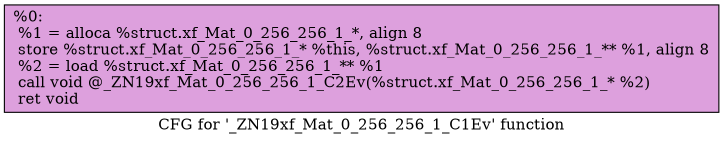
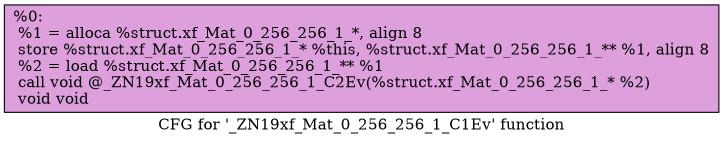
  digraph {
    label="CFG for '_ZN19xf_Mat_0_256_256_1_C1Ev' function"
-   n1 [label="{%0:\l  %1 = alloca %struct.xf_Mat_0_256_256_1_*, align 8\l  store %struct.xf_Mat_0_256_256_1_* %this, %struct.xf_Mat_0_256_256_1_** %1, align 8\l  %2 = load %struct.xf_Mat_0_256_256_1_** %1\l  call void @_ZN19xf_Mat_0_256_256_1_C2Ev(%struct.xf_Mat_0_256_256_1_* %2)\l  ret void\l}" shape=record style=filled fillcolor=plum color=black]
+   n1 [label="{%0:\l  %1 = alloca %struct.xf_Mat_0_256_256_1_*, align 8\l  store %struct.xf_Mat_0_256_256_1_* %this, %struct.xf_Mat_0_256_256_1_** %1, align 8\l  %2 = load %struct.xf_Mat_0_256_256_1_** %1\l  call void @_ZN19xf_Mat_0_256_256_1_C2Ev(%struct.xf_Mat_0_256_256_1_* %2)\l  void void\l}" shape=record style=filled fillcolor=plum color=black]
  }
